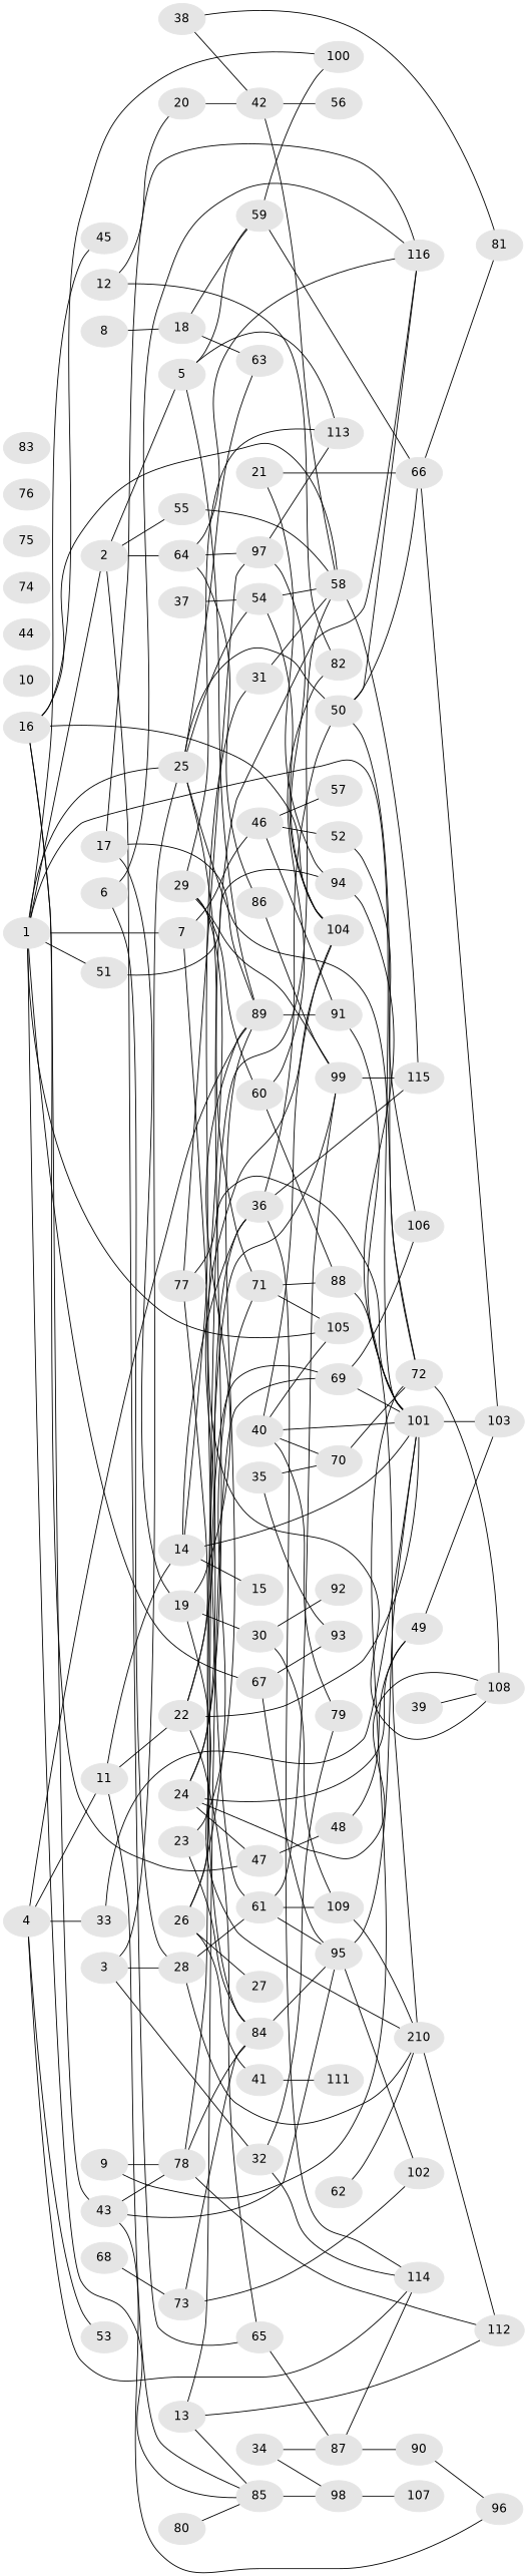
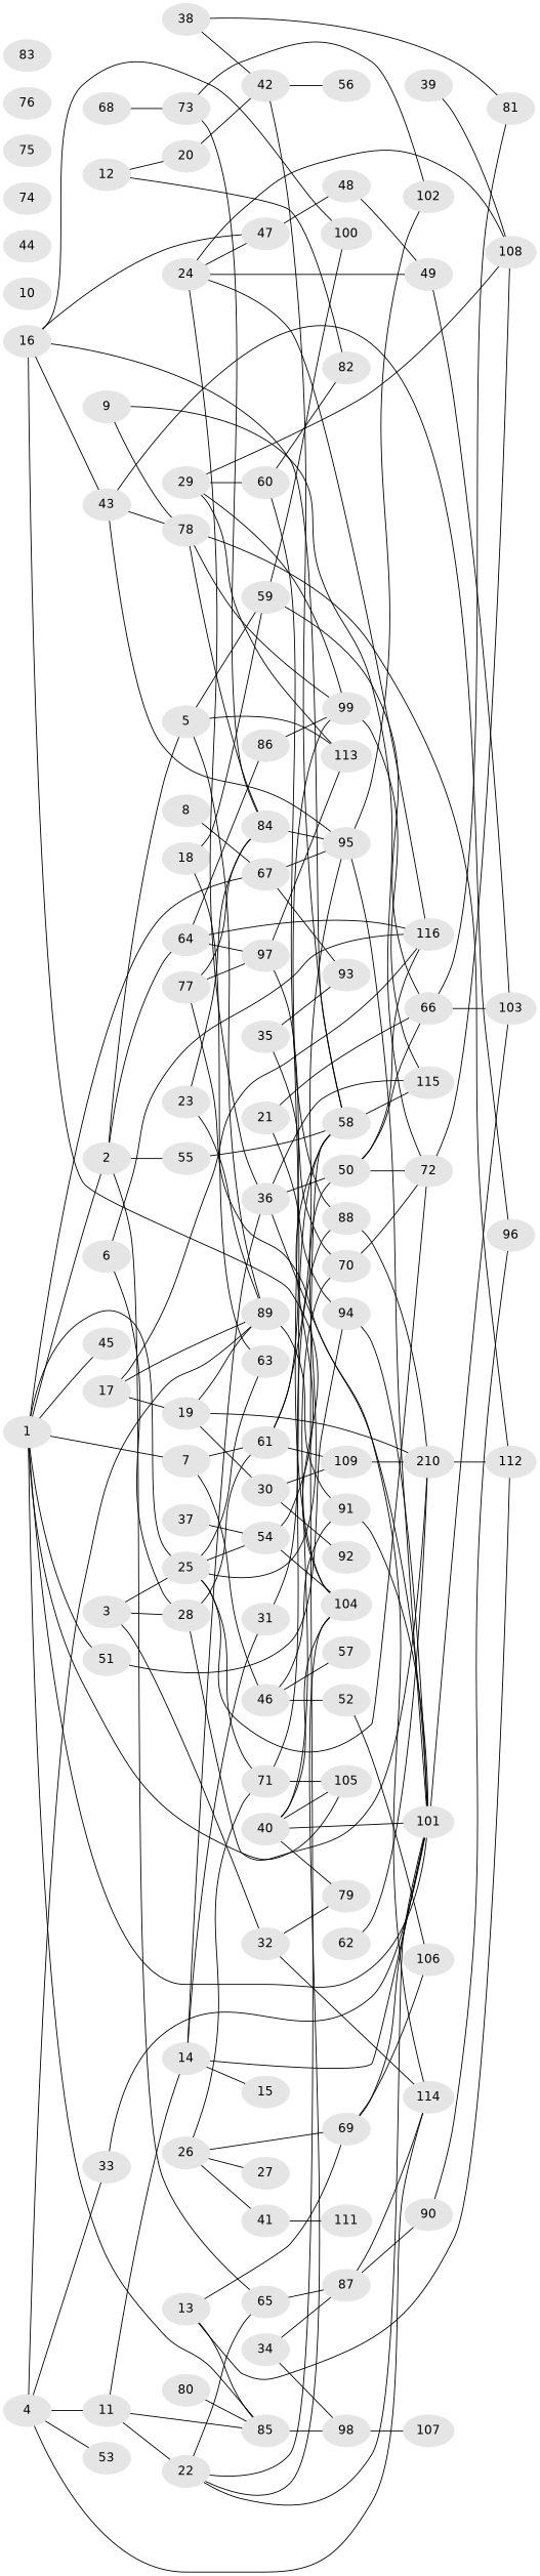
  graph {
    fontname="DejaVu Sans"
    rankdir=LR
    node [color=gray90 fontname="DejaVu Sans" style=filled]
    edge [fontname="DejaVu Sans"]
    1
    2
    7
    25
    45
    51
    67
    85
    101
    105
    5
    55
    64
    65
    46
    61
    72
    63
    50
    54
    71
    94
    93
    95
    98
    103
    89
    59
    113
    58
    116
    86
    97
    87
    3
    28
    32
    n38 [label=210]
    114
    79
    4
    11
    33
    53
    14
    22
    91
    100
    66
    6
    52
    57
    99
    109
    8
    9
    78
    108
    112
    84
    10
    15
    31
    36
    104
    12
    20
    82
    42
    13
    69
    106
    115
    16
    43
    47
    96
    48
    17
    19
    30
    18
    92
    56
    21
    81
    23
    24
    49
    88
    26
    27
    41
    111
    29
    60
    34
    90
    107
    35
    70
    37
    38
    39
    40
    102
    44
    62
    68
    73
    74
    75
    76
    77
    80
    83
    1 -- 2
    1 -- 7
    1 -- 25
    1 -- 45
    1 -- 51
    1 -- 67
    1 -- 85
    1 -- 101
    1 -- 105
    2 -- 5
    2 -- 55
    2 -- 64
    2 -- 65
    7 -- 46
    7 -- 61
    25 -- 72
    25 -- 63
    25 -- 50
    25 -- 54
    25 -- 71
    51 -- 94
    67 -- 93
    67 -- 95
    85 -- 98
    101 -- 103
    5 -- 89
    5 -- 59
    5 -- 113
    55 -- 58
    64 -- 116
    64 -- 86
    64 -- 97
    65 -- 87
    46 -- 91
    46 -- 52
    46 -- 57
    61 -- 95
    61 -- 99
    61 -- 109
    72 -- 108
    50 -- 72
    50 -- 116
    50 -- 66
    54 -- 58
    54 -- 104
    71 -- 105
    71 -- 88
    94 -- 101
    95 -- 101
    95 -- 102
    98 -- 107
    89 -- 91
    59 -- 100
    59 -- 66
    58 -- 115
    86 -- 99
    97 -- 113
    97 -- 104
    87 -- 114
    87 -- 90
    3 -- 25
    3 -- 28
    3 -- 32
    28 -- 61
    28 -- n38
    32 -- 114
    32 -- 79
    n38 -- 112
    4 -- 89
    4 -- 114
    4 -- 11
    4 -- 33
    4 -- 53
    11 -- 85
    11 -- 14
    11 -- 22
    33 -- 101
    14 -- 101
    14 -- 15
    14 -- 31
    14 -- 36
    22 -- 101
    22 -- 65
    22 -- 58
    22 -- 104
    91 -- 101
    66 -- 103
    66 -- 81
    6 -- 116
    6 -- 28
    52 -- 106
    99 -- 115
    109 -- n38
-   8 -- 18
+   8 -- 67
    9 -- 72
    9 -- 78
    78 -- 99
    78 -- 112
    78 -- 84
    84 -- 95
    31 -- 58
    36 -- 50
    36 -- 114
    36 -- 115
    12 -- 20
    12 -- 82
    20 -- 42
    42 -- 58
    42 -- 56
    13 -- 85
    13 -- 112
    13 -- 69
    69 -- 101
    69 -- 106
    16 -- 58
    16 -- 100
    16 -- 104
    16 -- 43
    16 -- 47
    43 -- 95
    43 -- 78
    43 -- 96
    47 -- 48
    48 -- 49
    17 -- 89
    17 -- 116
    17 -- 19
    19 -- 89
    19 -- n38
    19 -- 30
    30 -- 109
    30 -- 92
    18 -- 63
    18 -- 59
    21 -- 94
    21 -- 66
    23 -- 89
    23 -- 84
    24 -- 116
    24 -- 108
    24 -- 36
    24 -- 47
    24 -- 49
    49 -- 103
    88 -- n38
    26 -- 71
    26 -- 69
    26 -- 27
    26 -- 41
    41 -- 111
    29 -- 113
    29 -- 99
    29 -- 108
    29 -- 60
    60 -- 82
    60 -- 88
    34 -- 98
    34 -- 87
    90 -- 96
    35 -- 93
    35 -- 70
    70 -- 72
    37 -- 54
    38 -- 42
    38 -- 81
    39 -- 108
    40 -- 101
    40 -- 105
    40 -- 79
    40 -- 104
    40 -- 70
    62 -- n38
    68 -- 73
    73 -- 84
    73 -- 102
    77 -- 101
    77 -- 97
    77 -- 84
    80 -- 85
  }
